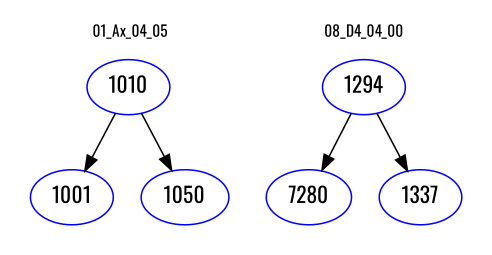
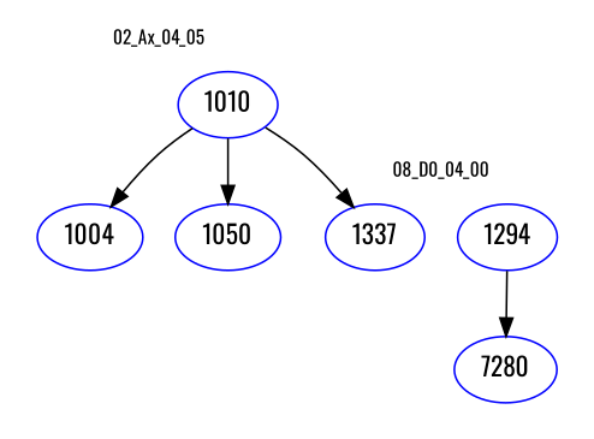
  digraph {
    fontname=Oswald
    node [color=blue fontname=Oswald]
    edge [color=black fontname=Oswald]
    n1 [label=1010]
-   n2 [label=1001]
+   n2 [label=1004]
    n3 [label=1050]
    n4 [label=1294]
    n5 [label=7280]
    n6 [label=1337]
    subgraph cluster_1 {
      color=white
      fontsize=10
-     label="01_Ax_04_05"
+     label="02_Ax_04_05"
      n1
      n2
      n3
    }
    subgraph cluster_2 {
      color=white
      fontsize=10
-     label="08_D4_04_00"
+     label="08_D0_04_00"
      n4
      n5
      n6
    }
    n1 -> n2
    n1 -> n3
    n4 -> n5
-   n4 -> n6
+   n1 -> n6
  }
